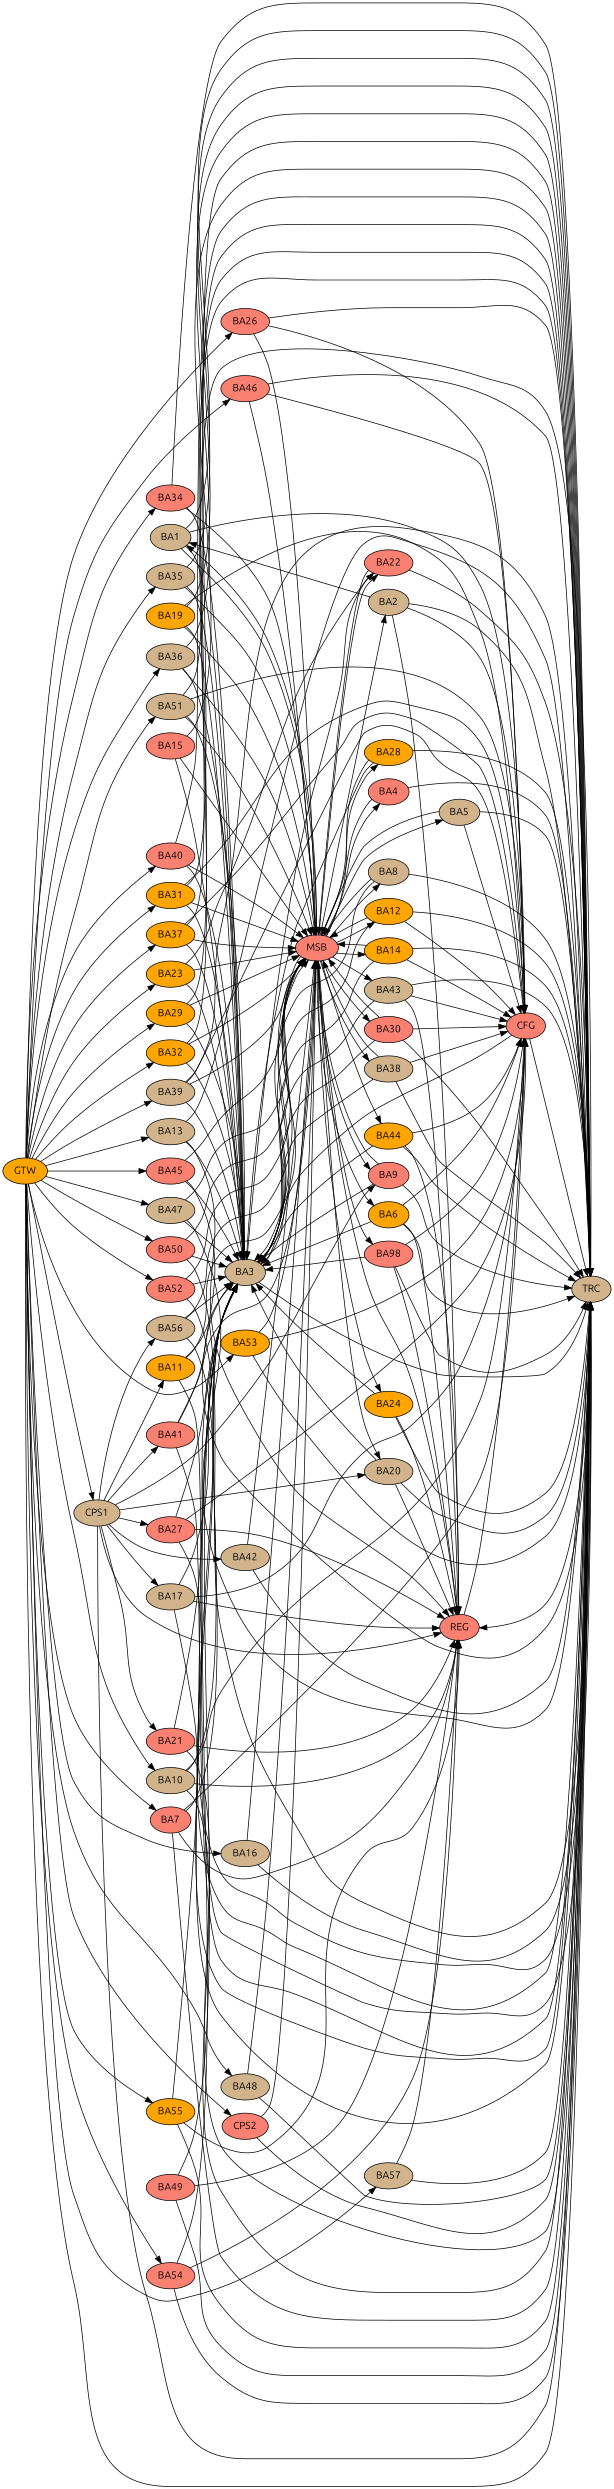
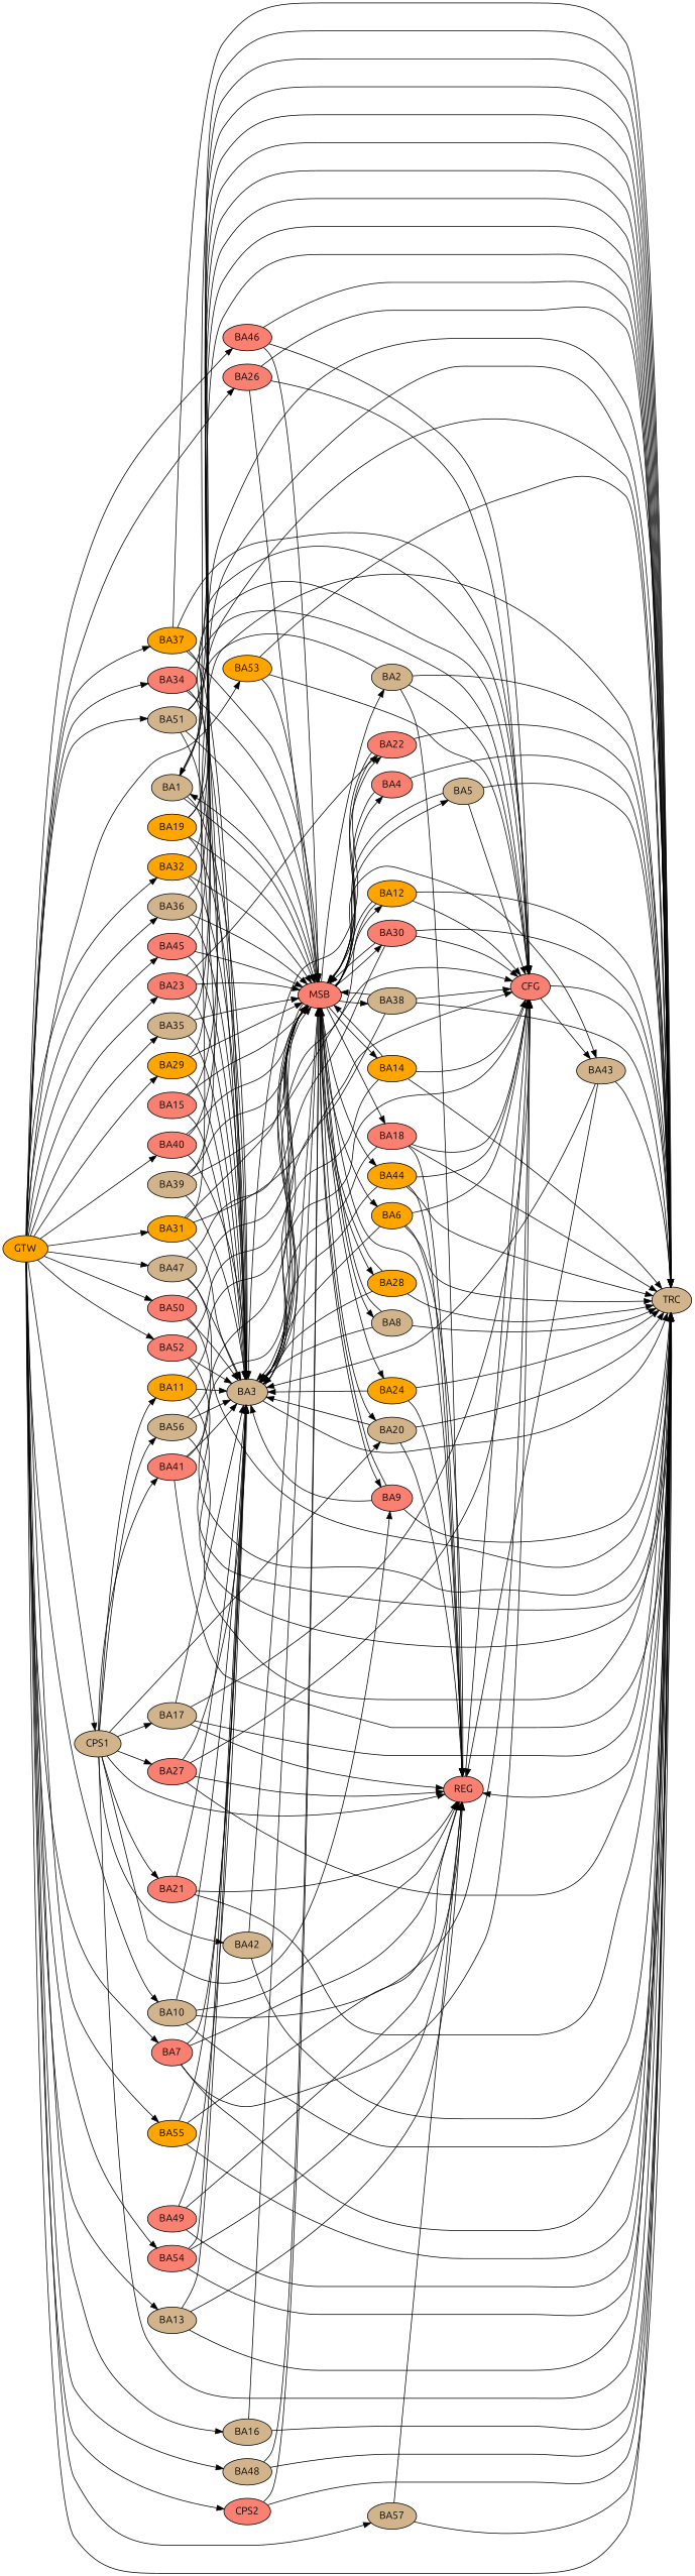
  strict digraph {
    fontname=Ubuntu
    rankdir=LR
    node [fillcolor=salmon fontname=Ubuntu style=filled]
    edge [fontname=Ubuntu]
    n1 [fillcolor=tan label=BA1]
    n2 [fillcolor=tan label=BA3]
    n3 [label=MSB]
    n4 [label=CFG]
    n5 [fillcolor=tan label=TRC]
    n6 [fillcolor=tan label=BA2]
    n7 [label=REG]
    n8 [label=BA4]
    n9 [fillcolor=tan label=BA5]
    n10 [fillcolor=orange label=BA6]
    n11 [fillcolor=tan label=BA8]
    n12 [label=BA9]
    n13 [fillcolor=orange label=BA12]
    n14 [fillcolor=orange label=BA14]
-   n15 [label=BA98]
+   n15 [label=BA18]
    n16 [fillcolor=tan label=BA20]
    n17 [label=BA22]
    n18 [fillcolor=orange label=BA24]
    n19 [fillcolor=orange label=BA28]
    n20 [label=BA30]
    n21 [fillcolor=tan label=BA38]
    n22 [fillcolor=tan label=BA43]
    n23 [fillcolor=orange label=BA44]
    n24 [label=BA7]
    n25 [fillcolor=tan label=BA10]
    n26 [fillcolor=orange label=BA11]
    n27 [fillcolor=tan label=BA13]
    n28 [label=BA15]
    n29 [fillcolor=tan label=BA16]
    n30 [fillcolor=tan label=BA17]
    n31 [fillcolor=orange label=BA19]
    n32 [label=BA21]
-   n33 [fillcolor=orange label=BA23]
+   n33 [label=BA23]
    n34 [label=BA26]
    n35 [label=BA27]
    n36 [fillcolor=orange label=BA29]
    n37 [fillcolor=orange label=BA31]
    n38 [fillcolor=orange label=BA32]
    n39 [label=BA34]
    n40 [fillcolor=tan label=BA35]
    n41 [fillcolor=tan label=BA36]
    n42 [fillcolor=orange label=BA37]
    n43 [fillcolor=tan label=BA39]
    n44 [label=BA40]
    n45 [label=BA41]
    n46 [fillcolor=tan label=BA42]
    n47 [label=BA45]
    n48 [label=BA46]
    n49 [fillcolor=tan label=BA47]
    n50 [fillcolor=tan label=BA48]
    n51 [label=BA49]
    n52 [label=BA50]
    n53 [fillcolor=tan label=BA51]
    n54 [label=BA52]
    n55 [fillcolor=orange label=BA53]
    n56 [label=BA54]
    n57 [fillcolor=orange label=BA55]
    n58 [fillcolor=tan label=BA56]
    n59 [fillcolor=tan label=BA57]
    n60 [fillcolor=tan label=CPS1]
    n61 [label=CPS2]
    n62 [fillcolor=orange label=GTW]
    n1 -> n2
    n1 -> n3
    n1 -> n4
    n1 -> n5
    n2 -> n3
    n2 -> n5
    n3 -> n1
    n3 -> n2
    n3 -> n6
    n3 -> n7
    n3 -> n8
    n3 -> n9
    n3 -> n10
    n3 -> n11
    n3 -> n12
    n3 -> n13
    n3 -> n14
    n3 -> n15
    n3 -> n16
    n3 -> n17
    n3 -> n18
    n3 -> n19
    n3 -> n20
    n3 -> n21
    n3 -> n22
    n3 -> n23
    n4 -> n2
    n4 -> n5
    n5 -> n7
    n6 -> n1
    n6 -> n4
    n6 -> n5
    n6 -> n7
    n7 -> n4
    n8 -> n3
    n8 -> n5
    n9 -> n3
    n9 -> n4
    n9 -> n5
    n10 -> n2
    n10 -> n4
    n10 -> n5
    n10 -> n7
    n11 -> n2
    n11 -> n3
    n11 -> n5
    n12 -> n2
    n12 -> n3
    n12 -> n5
    n13 -> n2
    n13 -> n3
    n13 -> n4
    n13 -> n5
    n14 -> n2
    n14 -> n3
    n14 -> n4
    n14 -> n5
    n15 -> n2
    n15 -> n4
    n15 -> n5
    n15 -> n7
    n16 -> n2
    n16 -> n5
    n16 -> n7
    n17 -> n2
    n17 -> n3
    n17 -> n5
    n18 -> n2
    n18 -> n5
    n18 -> n7
    n19 -> n2
    n19 -> n3
    n19 -> n5
    n20 -> n2
    n20 -> n3
    n20 -> n4
    n20 -> n5
    n21 -> n2
    n21 -> n3
    n21 -> n4
    n21 -> n5
    n22 -> n2
-   n22 -> n4
+   n4 -> n22
    n22 -> n5
    n22 -> n7
    n23 -> n2
    n23 -> n4
    n23 -> n5
    n23 -> n7
    n24 -> n2
    n24 -> n4
    n24 -> n5
    n24 -> n7
    n25 -> n2
    n25 -> n4
    n25 -> n5
    n25 -> n7
    n26 -> n2
    n26 -> n3
    n26 -> n5
    n27 -> n2
    n27 -> n5
    n27 -> n7
    n28 -> n2
    n28 -> n3
    n28 -> n5
    n29 -> n3
    n29 -> n5
    n30 -> n2
    n30 -> n4
    n30 -> n5
    n30 -> n7
    n31 -> n2
    n31 -> n3
    n31 -> n4
    n31 -> n5
    n32 -> n2
    n32 -> n5
    n32 -> n7
    n33 -> n2
    n33 -> n3
    n33 -> n17
    n34 -> n3
    n34 -> n4
    n34 -> n5
    n35 -> n2
    n35 -> n4
    n35 -> n5
    n35 -> n7
    n36 -> n2
    n36 -> n3
    n36 -> n5
    n37 -> n2
    n37 -> n3
    n37 -> n4
    n37 -> n5
    n38 -> n2
    n38 -> n3
    n38 -> n5
    n39 -> n2
    n39 -> n3
    n39 -> n5
    n40 -> n2
    n40 -> n3
    n40 -> n5
    n41 -> n2
    n41 -> n3
    n41 -> n5
    n42 -> n2
    n42 -> n3
    n42 -> n4
    n42 -> n5
    n43 -> n2
    n43 -> n3
    n43 -> n4
    n43 -> n5
    n44 -> n2
    n44 -> n3
    n44 -> n5
    n45 -> n2
    n45 -> n3
    n45 -> n5
    n46 -> n3
    n46 -> n5
    n47 -> n2
    n47 -> n3
    n47 -> n5
    n48 -> n3
    n48 -> n4
    n48 -> n5
    n49 -> n2
    n49 -> n3
    n49 -> n5
    n50 -> n3
    n50 -> n5
    n51 -> n2
    n51 -> n5
    n51 -> n7
    n52 -> n2
    n52 -> n3
    n52 -> n5
    n53 -> n2
    n53 -> n3
    n53 -> n4
    n53 -> n5
    n54 -> n2
    n54 -> n3
    n54 -> n5
    n55 -> n3
    n55 -> n4
    n55 -> n5
    n56 -> n2
    n56 -> n5
    n56 -> n7
    n57 -> n2
    n57 -> n5
    n57 -> n7
    n58 -> n2
    n58 -> n3
    n58 -> n5
    n59 -> n5
    n59 -> n7
    n60 -> n5
    n60 -> n7
    n60 -> n12
    n60 -> n16
    n60 -> n26
    n60 -> n30
    n60 -> n32
    n60 -> n35
    n60 -> n45
    n60 -> n46
    n60 -> n58
    n61 -> n3
    n61 -> n5
    n62 -> n5
    n62 -> n24
    n62 -> n25
    n62 -> n27
    n62 -> n29
    n62 -> n33
    n62 -> n34
    n62 -> n36
    n62 -> n37
    n62 -> n38
    n62 -> n39
    n62 -> n40
    n62 -> n41
    n62 -> n42
-   n62 -> n43
    n62 -> n44
    n62 -> n47
    n62 -> n48
    n62 -> n49
    n62 -> n50
    n62 -> n52
    n62 -> n53
    n62 -> n54
    n62 -> n55
    n62 -> n56
    n62 -> n57
    n62 -> n59
    n62 -> n60
    n62 -> n61
  }
